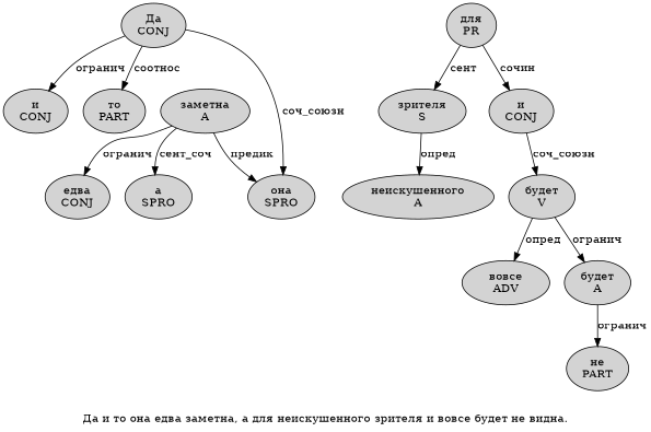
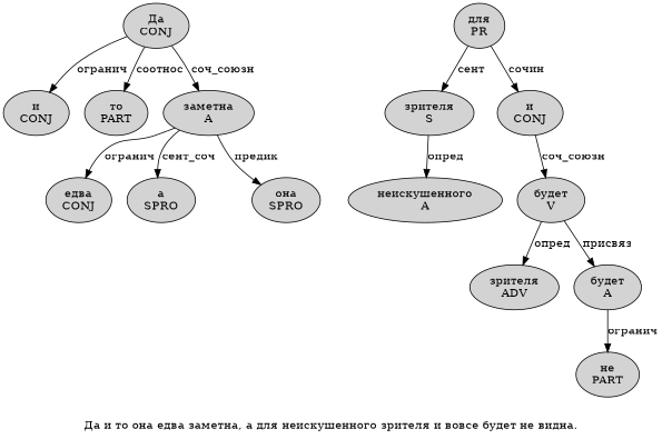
  digraph {
    fontname="DejaVu Serif"
    label="Да и то она едва заметна, а для неискушенного зрителя и вовсе будет не видна."
    node [fillcolor=lightgray fontname="DejaVu Serif" penwidth=1 shape=ellipse style=filled]
    edge [fontname="DejaVu Serif"]
    n1 [label="Да\nCONJ"]
    n2 [label="и\nCONJ"]
    n3 [label="то\nPART"]
    n4 [label="заметна\nA"]
    n5 [label="она\nSPRO"]
    n6 [label="едва\nCONJ"]
    n7 [label="а\nSPRO"]
    n8 [label="для\nPR"]
    n9 [label="зрителя\nS"]
    n10 [label="и\nCONJ"]
    n11 [label="неискушенного\nA"]
    n12 [label="будет\nV"]
-   n13 [label="вовсе\nADV"]
+   n13 [label="зрителя\nADV"]
    n14 [label="будет\nA"]
    n15 [label="не\nPART"]
    n1 -> n2 [label="огранич"]
    n1 -> n3 [label="соотнос"]
-   n1 -> n5 [label="соч_союзн"]
+   n1 -> n4 [label="соч_союзн"]
    n4 -> n5 [label="предик"]
    n4 -> n6 [label="огранич"]
    n4 -> n7 [label="сент_соч"]
    n8 -> n9 [label="сент"]
    n8 -> n10 [label="сочин"]
    n9 -> n11 [label="опред"]
    n10 -> n12 [label="соч_союзн"]
    n12 -> n13 [label="опред"]
-   n12 -> n14 [label="огранич"]
+   n12 -> n14 [label="присвяз"]
    n14 -> n15 [label="огранич"]
  }
